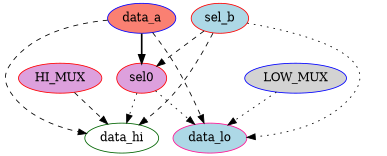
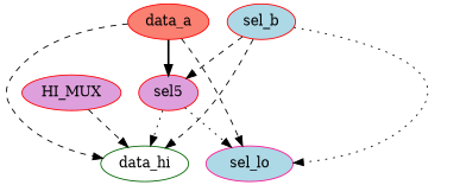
  strict digraph {
    node [color=red fillcolor=lightblue style=filled]
    edge [style=dashed weight=1.0]
    n1 [label=sel_b]
    data_hi [color=darkgreen fillcolor=white]
-   data_lo [color=deeppink]
-   sel0 [fillcolor=plum]
-   data_a [color=blue fillcolor=salmon]
-   LOW_MUX [color=blue fillcolor=lightgrey]
+   data_lo [color=deeppink label=sel_lo]
+   sel0 [fillcolor=plum label=sel5]
+   data_a [fillcolor=salmon]
    HI_MUX [fillcolor=plum]
    n1 -> data_hi
    n1 -> data_lo [style=dotted]
    n1 -> sel0 [weight=2.0]
    sel0 -> data_hi [style=dotted weight=3.0]
    sel0 -> data_lo [style=dotted weight=3.0]
    data_a -> data_hi
    data_a -> data_lo
    data_a -> sel0 [style=bold weight=2.0]
-   LOW_MUX -> data_lo [style=dotted weight=2.0]
    HI_MUX -> data_hi [weight=2.0]
  }
